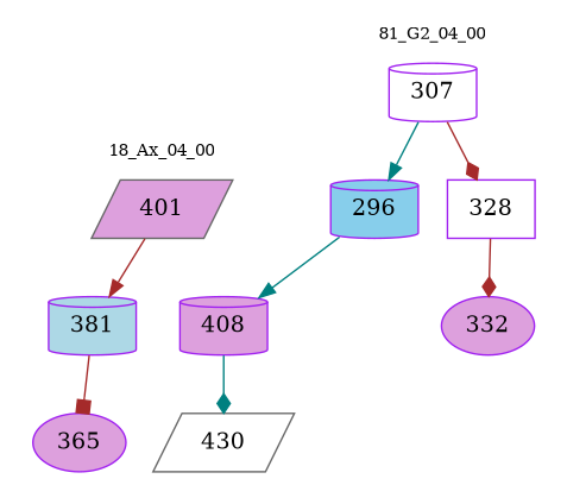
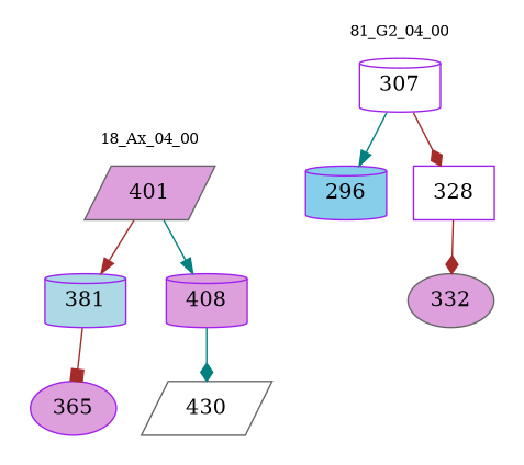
  digraph {
    node [color=purple fillcolor=plum shape=cylinder style=filled]
    edge [arrowhead=normal color=brown]
    n1 [color=gray40 label=401 shape=parallelogram]
    n2 [fillcolor=lightblue label=381]
    n3 [label=408]
    n4 [label=365 shape=ellipse]
    n5 [color=gray40 fillcolor=white label=430 shape=parallelogram]
    n6 [fillcolor=white label=307]
    n7 [fillcolor=skyblue label=296]
    n8 [fillcolor=white label=328 shape=box]
-   n9 [label=332 shape=ellipse]
+   n9 [color=gray40 label=332 shape=ellipse]
    subgraph cluster_1 {
      color=white
      fontsize=10
      label="18_Ax_04_00"
      n1
      n2
      n3
      n4
      n5
    }
    subgraph cluster_2 {
      color=white
      fontsize=10
      label="81_G2_04_00"
      n6
      n7
      n8
      n9
    }
    n1 -> n2
-   n7 -> n3 [color=teal]
+   n1 -> n3 [color=teal]
    n2 -> n4 [arrowhead=box]
    n3 -> n5 [arrowhead=diamond color=teal]
    n6 -> n7 [color=teal]
    n6 -> n8 [arrowhead=diamond]
    n8 -> n9 [arrowhead=diamond]
  }
